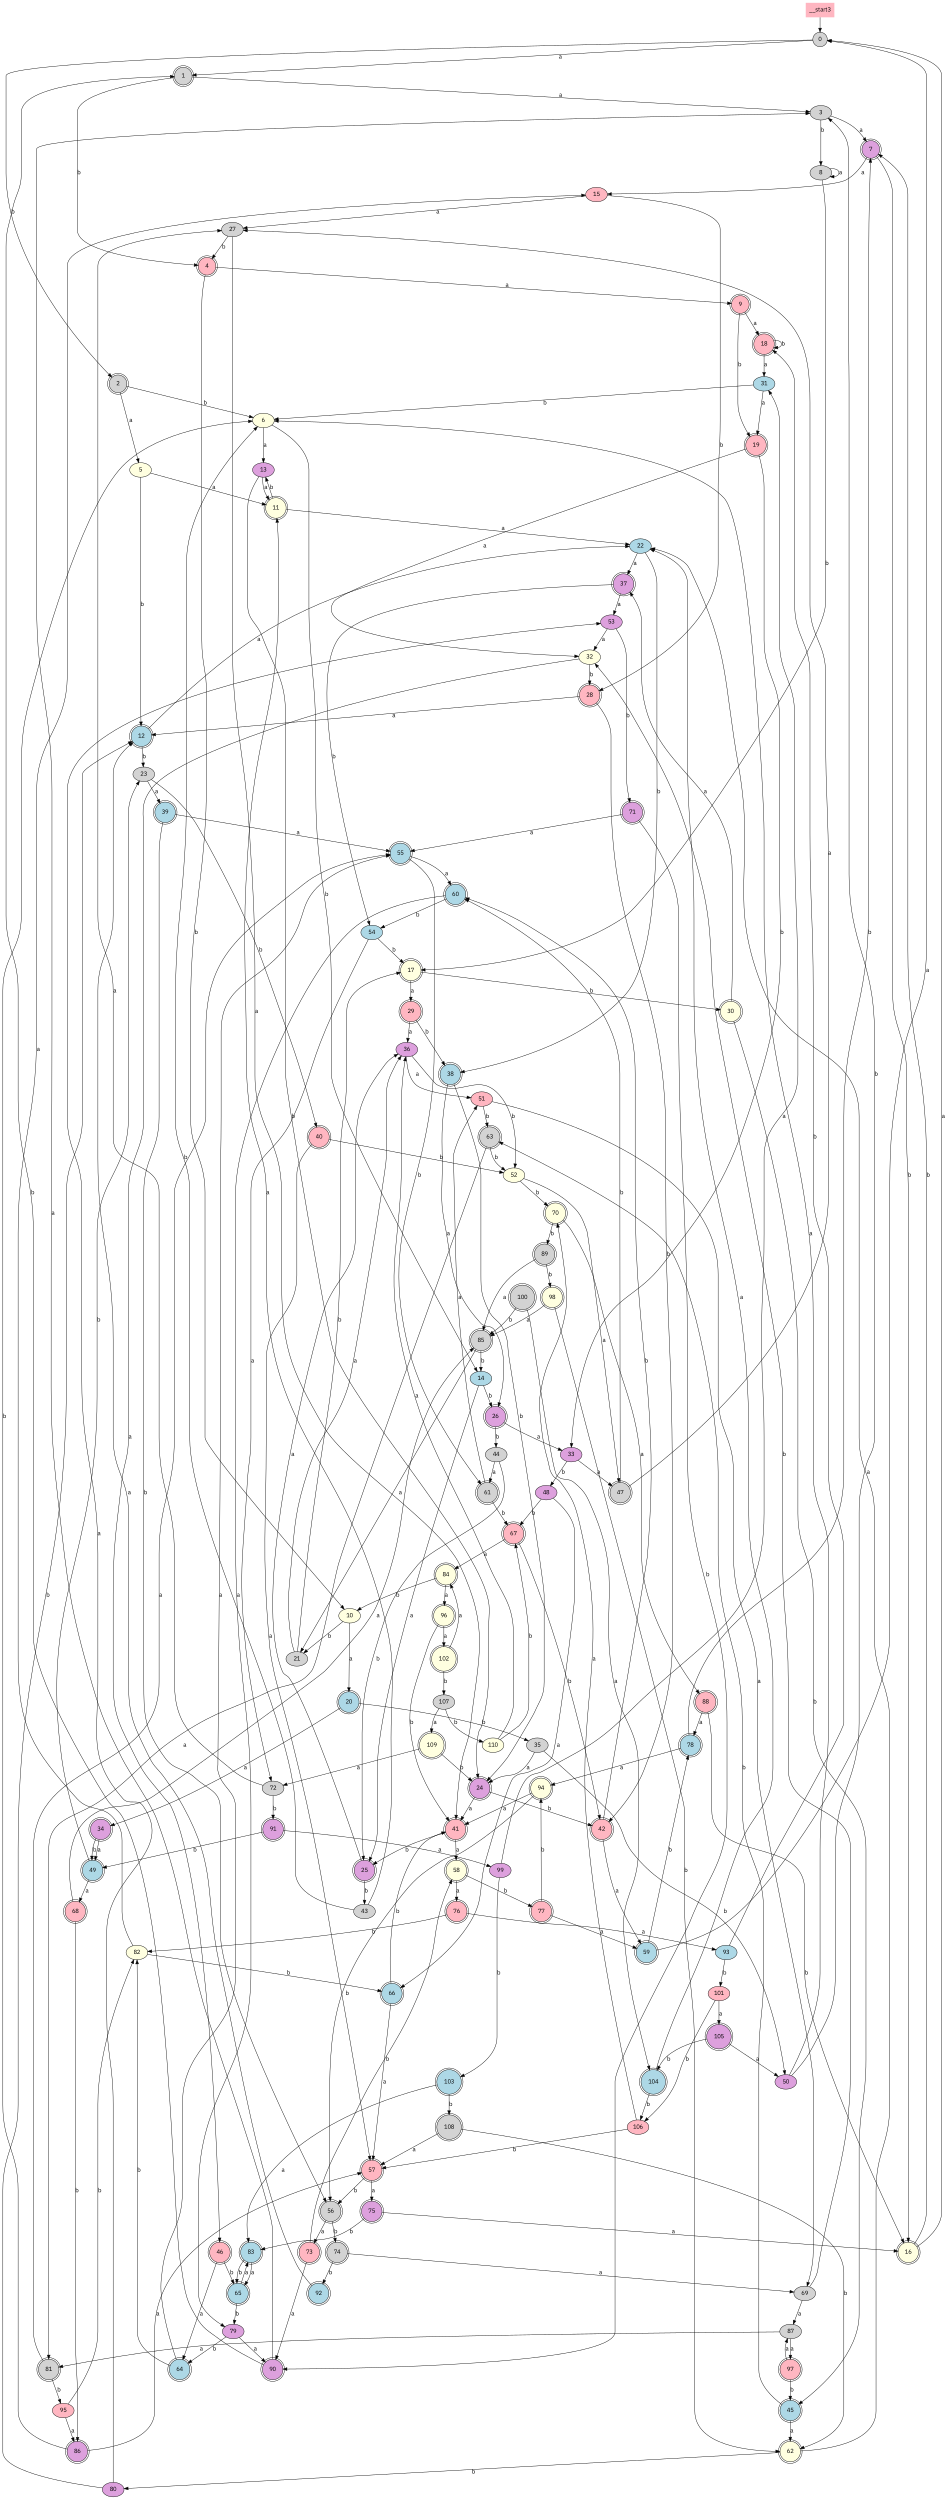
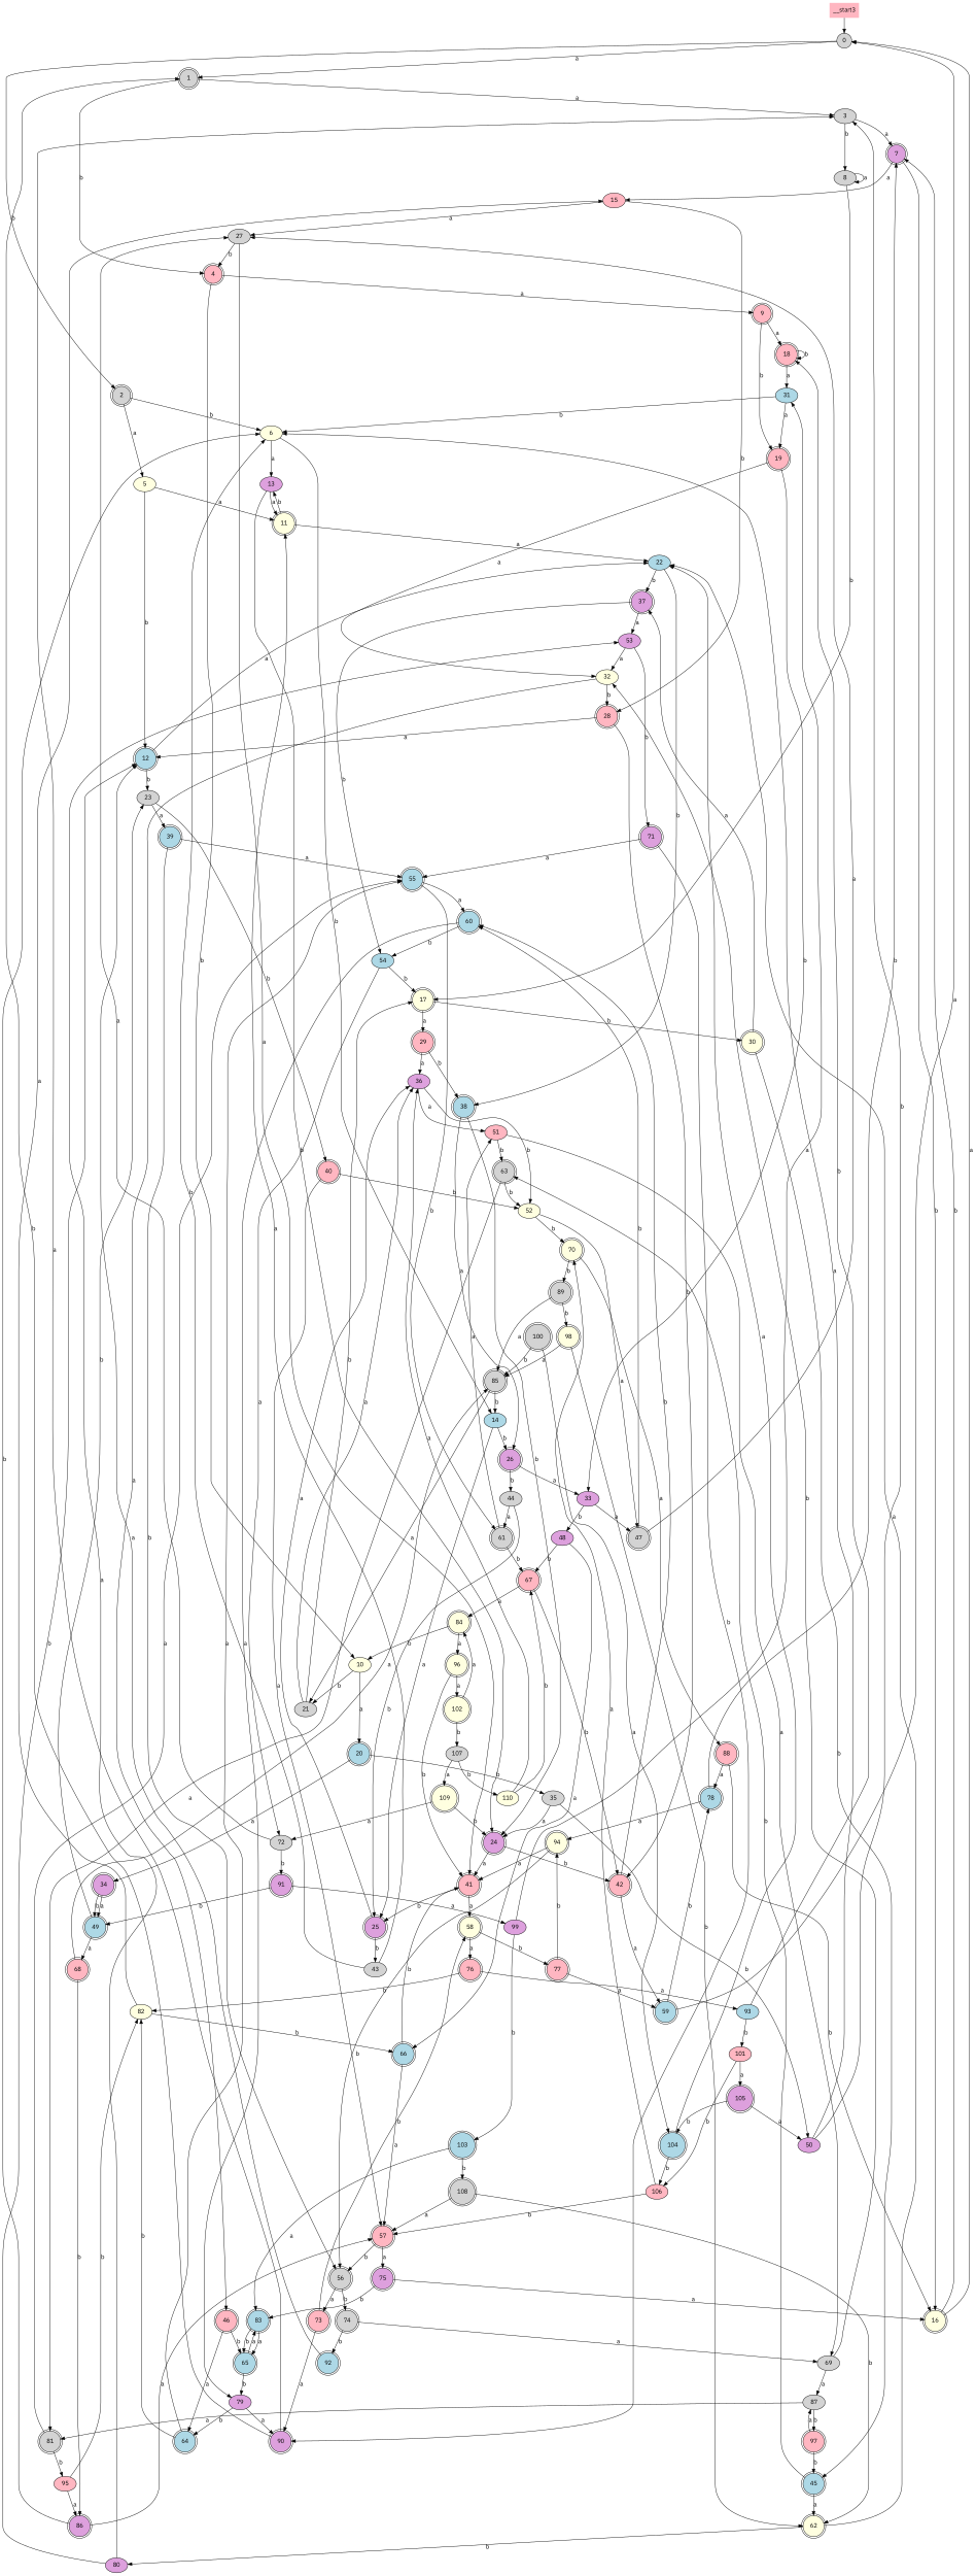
  digraph {
    fontname="IBM Plex Sans"
    node [fillcolor=lightgrey fontname="IBM Plex Sans" shape=doublecircle style=filled]
    edge [fontname="IBM Plex Sans"]
    n1 [fillcolor=lightpink label=__start3 shape=none]
    0 [shape=circle]
    1
    2
    3 [shape=""]
    4 [fillcolor=lightpink]
    5 [fillcolor=lightyellow shape=""]
    6 [fillcolor=lightyellow shape=""]
    7 [fillcolor=plum]
    8 [shape=""]
    9 [fillcolor=lightpink]
    10 [fillcolor=lightyellow shape=""]
    11 [fillcolor=lightyellow]
    12 [fillcolor=lightblue]
    13 [fillcolor=plum shape=""]
    14 [fillcolor=lightblue shape=""]
    15 [fillcolor=lightpink shape=""]
    16 [fillcolor=lightyellow]
    17 [fillcolor=lightyellow]
    18 [fillcolor=lightpink]
    19 [fillcolor=lightpink]
    20 [fillcolor=lightblue]
    21 [shape=""]
    22 [fillcolor=lightblue shape=""]
    23 [shape=""]
    24 [fillcolor=plum]
    25 [fillcolor=plum]
    26 [fillcolor=plum]
    27 [shape=""]
    28 [fillcolor=lightpink]
    29 [fillcolor=lightpink]
    30 [fillcolor=lightyellow]
    31 [fillcolor=lightblue shape=""]
    32 [fillcolor=lightyellow shape=""]
    33 [fillcolor=plum shape=""]
    34 [fillcolor=plum]
    35 [shape=""]
    36 [fillcolor=plum shape=""]
    37 [fillcolor=plum]
    38 [fillcolor=lightblue]
    39 [fillcolor=lightblue]
    40 [fillcolor=lightpink]
    41 [fillcolor=lightpink]
    42 [fillcolor=lightpink]
    43 [shape=""]
    44 [shape=""]
    45 [fillcolor=lightblue]
    46 [fillcolor=lightpink]
    47
    48 [fillcolor=plum shape=""]
    49 [fillcolor=lightblue]
    50 [fillcolor=plum shape=""]
    51 [fillcolor=lightpink shape=""]
    52 [fillcolor=lightyellow shape=""]
    53 [fillcolor=plum shape=""]
    54 [fillcolor=lightblue shape=""]
    55 [fillcolor=lightblue]
    56
    57 [fillcolor=lightpink]
    58 [fillcolor=lightyellow]
    59 [fillcolor=lightblue]
    60 [fillcolor=lightblue]
    61
    62 [fillcolor=lightyellow]
    63
    64 [fillcolor=lightblue]
    65 [fillcolor=lightblue]
    66 [fillcolor=lightblue]
    67 [fillcolor=lightpink]
    68 [fillcolor=lightpink]
    69 [shape=""]
    70 [fillcolor=lightyellow]
    71 [fillcolor=plum]
    72 [shape=""]
    73 [fillcolor=lightpink]
    74
    75 [fillcolor=plum]
    76 [fillcolor=lightpink]
    77 [fillcolor=lightpink]
    78 [fillcolor=lightblue]
    79 [fillcolor=plum shape=""]
    80 [fillcolor=plum shape=""]
    81
    82 [fillcolor=lightyellow shape=""]
    83 [fillcolor=lightblue]
    84 [fillcolor=lightyellow]
    85
    86 [fillcolor=plum]
    87 [shape=""]
    88 [fillcolor=lightpink]
    89
    90 [fillcolor=plum]
    91 [fillcolor=plum]
    92 [fillcolor=lightblue]
    93 [fillcolor=lightblue shape=""]
    94 [fillcolor=lightyellow]
    95 [fillcolor=lightpink shape=""]
    96 [fillcolor=lightyellow]
    97 [fillcolor=lightpink]
    98 [fillcolor=lightyellow]
    99 [fillcolor=plum shape=""]
    101 [fillcolor=lightpink shape=""]
    102 [fillcolor=lightyellow]
    103 [fillcolor=lightblue]
    100
    104 [fillcolor=lightblue]
    105 [fillcolor=plum]
    106 [fillcolor=lightpink shape=""]
    107 [shape=""]
    108
    109 [fillcolor=lightyellow]
    110 [fillcolor=lightyellow shape=""]
    n1 -> 0
    0 -> 1 [label=a]
    0 -> 2 [label=b]
    1 -> 3 [label=a]
    1 -> 4 [label=b]
    2 -> 5 [label=a]
    2 -> 6 [label=b]
    3 -> 7 [label=a]
    3 -> 8 [label=b]
    4 -> 9 [label=a]
    4 -> 10 [label=b]
    5 -> 11 [label=a]
    5 -> 12 [label=b]
    6 -> 13 [label=a]
    6 -> 14 [label=b]
    7 -> 15 [label=a]
    7 -> 16 [label=b]
    8 -> 8 [label=a]
    8 -> 17 [label=b]
    9 -> 18 [label=a]
    9 -> 19 [label=b]
    10 -> 20 [label=a]
    10 -> 21 [label=b]
    11 -> 13 [label=b]
    11 -> 22 [label=a]
    12 -> 22 [label=a]
    12 -> 23 [label=b]
    13 -> 11 [label=a]
    13 -> 24 [label=b]
    14 -> 25 [label=a]
    14 -> 26 [label=b]
    15 -> 27 [label=a]
    15 -> 28 [label=b]
    16 -> 0 [label=a]
    16 -> 7 [label=b]
    17 -> 29 [label=a]
    17 -> 30 [label=b]
    18 -> 18 [label=b]
    18 -> 31 [label=a]
    19 -> 32 [label=a]
    19 -> 33 [label=b]
    20 -> 34 [label=a]
    20 -> 35 [label=b]
    21 -> 17 [label=b]
    21 -> 36 [label=a]
-   22 -> 37 [label=a]
+   22 -> 37 [label=b]
    22 -> 38 [label=b]
    23 -> 39 [label=a]
    23 -> 40 [label=b]
    24 -> 41 [label=a]
    24 -> 42 [label=b]
    25 -> 36 [label=a]
    25 -> 43 [label=b]
    26 -> 33 [label=a]
    26 -> 44 [label=b]
    27 -> 4 [label=b]
    27 -> 41 [label=a]
    28 -> 12 [label=a]
    28 -> 42 [label=b]
    29 -> 36 [label=a]
    29 -> 38 [label=b]
    30 -> 37 [label=a]
    30 -> 45 [label=b]
    31 -> 6 [label=b]
    31 -> 19 [label=a]
    32 -> 28 [label=b]
    32 -> 46 [label=a]
    33 -> 47 [label=a]
    33 -> 48 [label=b]
    34 -> 49 [label=a]
    34 -> 49 [label=b]
    35 -> 24 [label=a]
    35 -> 50 [label=b]
    36 -> 51 [label=a]
    36 -> 52 [label=b]
    37 -> 53 [label=a]
    37 -> 54 [label=b]
    38 -> 24 [label=b]
    38 -> 26 [label=a]
    39 -> 55 [label=a]
    39 -> 56 [label=b]
    40 -> 52 [label=b]
    40 -> 57 [label=a]
    41 -> 25 [label=b]
    41 -> 58 [label=a]
    42 -> 59 [label=a]
    42 -> 60 [label=b]
    43 -> 6 [label=b]
    43 -> 11 [label=a]
    44 -> 25 [label=b]
    44 -> 61 [label=a]
    45 -> 62 [label=a]
    45 -> 63 [label=b]
    46 -> 64 [label=a]
    46 -> 65 [label=b]
    47 -> 27 [label=a]
    47 -> 60 [label=b]
    48 -> 66 [label=a]
    48 -> 67 [label=b]
    49 -> 23 [label=b]
    49 -> 68 [label=a]
    50 -> 3 [label=b]
    50 -> 6 [label=a]
    51 -> 63 [label=b]
    51 -> 69 [label=a]
    52 -> 47 [label=a]
    52 -> 70 [label=b]
    53 -> 32 [label=a]
    53 -> 71 [label=b]
    54 -> 17 [label=b]
    54 -> 72 [label=a]
    55 -> 60 [label=a]
    55 -> 61 [label=b]
    56 -> 73 [label=a]
    56 -> 74 [label=b]
    57 -> 56 [label=b]
    57 -> 75 [label=a]
    58 -> 76 [label=a]
    58 -> 77 [label=b]
    59 -> 0 [label=a]
    59 -> 78 [label=b]
    60 -> 54 [label=b]
    60 -> 79 [label=a]
    61 -> 51 [label=a]
    61 -> 67 [label=b]
    62 -> 22 [label=a]
    62 -> 80 [label=b]
    63 -> 52 [label=b]
    63 -> 81 [label=a]
    64 -> 55 [label=a]
    64 -> 82 [label=b]
    65 -> 79 [label=b]
    65 -> 83 [label=a]
    66 -> 41 [label=b]
    66 -> 57 [label=a]
    67 -> 42 [label=b]
    67 -> 84 [label=a]
    68 -> 85 [label=a]
    68 -> 86 [label=b]
    69 -> 32 [label=b]
    69 -> 87 [label=a]
    70 -> 88 [label=a]
    70 -> 89 [label=b]
    71 -> 55 [label=a]
    71 -> 90 [label=b]
    72 -> 27 [label=a]
    72 -> 91 [label=b]
    73 -> 58 [label=b]
    73 -> 90 [label=a]
    74 -> 69 [label=a]
    74 -> 92 [label=b]
    75 -> 16 [label=a]
    75 -> 83 [label=b]
    76 -> 82 [label=b]
    76 -> 93 [label=a]
    77 -> 59 [label=a]
    77 -> 94 [label=b]
    78 -> 7 [label=b]
    78 -> 94 [label=a]
    79 -> 64 [label=b]
    79 -> 90 [label=a]
    80 -> 12 [label=b]
    80 -> 53 [label=a]
    81 -> 55 [label=a]
    81 -> 95 [label=b]
    82 -> 15 [label=a]
    82 -> 66 [label=b]
    83 -> 65 [label=a]
    83 -> 65 [label=b]
    84 -> 10 [label=b]
    84 -> 96 [label=a]
    85 -> 14 [label=b]
    85 -> 21 [label=a]
    86 -> 6 [label=b]
    86 -> 57 [label=a]
    87 -> 81 [label=a]
-   87 -> 97 [label=a]
+   87 -> 97 [label=b]
    88 -> 16 [label=b]
    88 -> 78 [label=a]
    89 -> 85 [label=a]
    89 -> 98 [label=b]
    90 -> 1 [label=b]
    90 -> 3 [label=a]
    91 -> 49 [label=b]
    91 -> 99 [label=a]
    92 -> 12 [label=a]
    93 -> 18 [label=b]
    93 -> 101 [label=b]
    94 -> 41 [label=a]
    94 -> 56 [label=b]
    95 -> 82 [label=b]
    95 -> 86 [label=a]
    96 -> 41 [label=b]
    96 -> 102 [label=a]
    97 -> 45 [label=b]
    97 -> 87 [label=a]
    98 -> 62 [label=b]
    98 -> 85 [label=a]
    99 -> 31 [label=a]
    99 -> 103 [label=b]
    101 -> 105 [label=a]
    101 -> 106 [label=b]
    102 -> 84 [label=a]
    102 -> 107 [label=b]
    103 -> 83 [label=a]
    103 -> 108 [label=b]
    100 -> 85 [label=b]
    100 -> 104 [label=a]
    104 -> 22 [label=a]
    104 -> 106 [label=b]
    105 -> 50 [label=a]
    105 -> 104 [label=b]
    106 -> 57 [label=b]
    106 -> 70 [label=a]
    107 -> 109 [label=a]
    107 -> 110 [label=b]
    108 -> 57 [label=a]
    108 -> 62 [label=b]
    109 -> 24 [label=b]
    109 -> 72 [label=a]
    110 -> 36 [label=a]
    110 -> 67 [label=b]
  }
